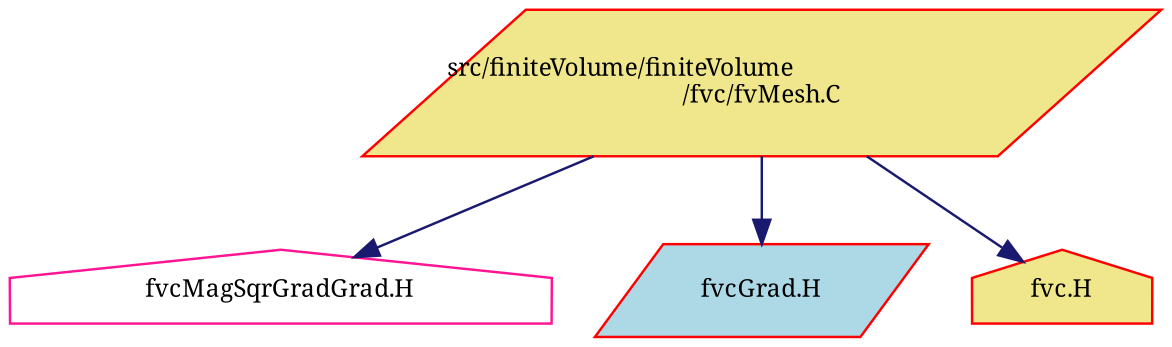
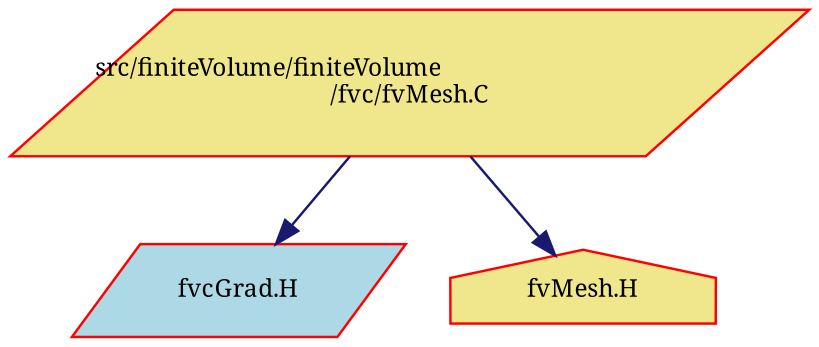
  digraph {
    fontname="Noto Serif"
    node [color=red fillcolor=khaki fontname="Noto Serif" fontsize=10 shape=parallelogram style=filled]
    edge [color=midnightblue fontname="Noto Serif" fontsize=10 labelfontname=FreeSans labelfontsize=10 style=solid]
    n1 [fontcolor=black height=0.2 label="src/finiteVolume/finiteVolume\l/fvc/fvMesh.C" width=0.4]
-   n2 [color=deeppink fillcolor=white height=0.2 label="fvcMagSqrGradGrad.H" shape=house width=0.4]
    n3 [fillcolor=lightblue height=0.2 label="fvcGrad.H" width=0.4]
-   n4 [height=0.2 label="fvc.H" shape=house width=0.4]
-   n1 -> n2
+   n4 [height=0.2 label="fvMesh.H" shape=house width=0.4]
    n1 -> n3
    n1 -> n4
  }
